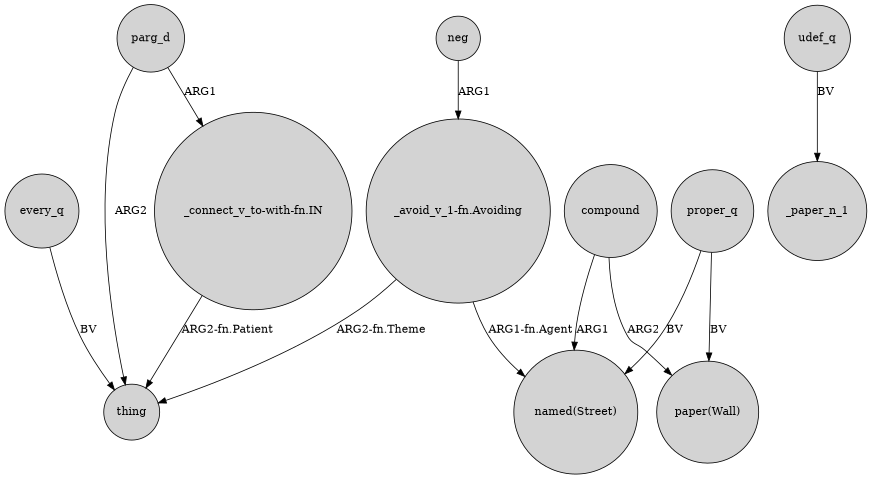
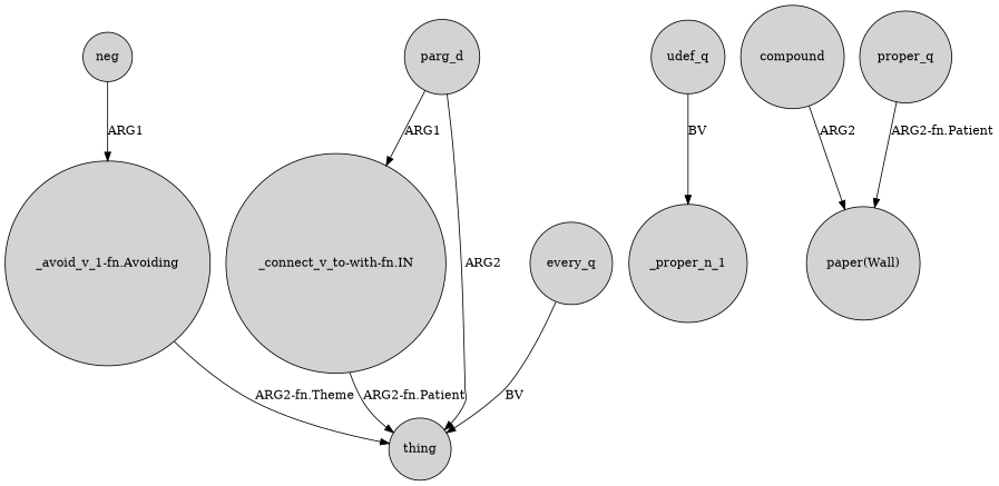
  digraph {
    node [shape=circle style=filled]
    "_connect_v_to-with-fn.IN"
    thing
    udef_q
-   _paper_n_1
+   _paper_n_1 [label=_proper_n_1]
    "_avoid_v_1-fn.Avoiding"
-   "named(Street)"
    compound
    n8 [label="paper(Wall)"]
    parg_d
    proper_q
    every_q
    neg
    "_connect_v_to-with-fn.IN" -> thing [label="ARG2-fn.Patient"]
    udef_q -> _paper_n_1 [label=BV]
    "_avoid_v_1-fn.Avoiding" -> thing [label="ARG2-fn.Theme"]
-   "_avoid_v_1-fn.Avoiding" -> "named(Street)" [label="ARG1-fn.Agent"]
-   compound -> "named(Street)" [label=ARG1]
    compound -> n8 [label=ARG2]
    parg_d -> "_connect_v_to-with-fn.IN" [label=ARG1]
    parg_d -> thing [label=ARG2]
-   proper_q -> "named(Street)" [label=BV]
-   proper_q -> n8 [label=BV]
+   proper_q -> n8 [label="ARG2-fn.Patient"]
    every_q -> thing [label=BV]
    neg -> "_avoid_v_1-fn.Avoiding" [label=ARG1]
  }
